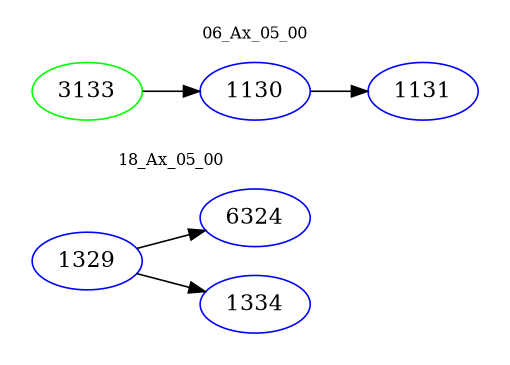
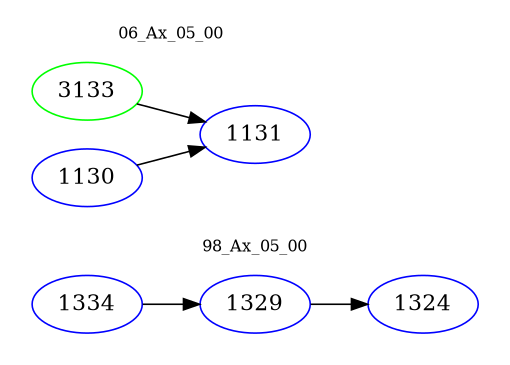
  digraph {
    fontname="DejaVu Serif"
    rankdir=LR
    node [color=blue fontname="DejaVu Serif"]
    edge [color=black fontname="DejaVu Serif"]
    n1 [label=1334]
    n2 [label=1329]
-   n3 [label=6324]
+   n3 [label=1324]
    n4 [color=green label=3133]
    n5 [label=1130]
    n6 [label=1131]
    subgraph cluster_1 {
      color=white
      fontsize=10
-     label="18_Ax_05_00"
+     label="98_Ax_05_00"
      n1
      n2
      n3
    }
    subgraph cluster_2 {
      color=white
      fontsize=10
      label="06_Ax_05_00"
      n4
      n5
      n6
    }
-   n2 -> n1
+   n1 -> n2
    n2 -> n3
-   n4 -> n5
+   n4 -> n6
    n5 -> n6
  }
